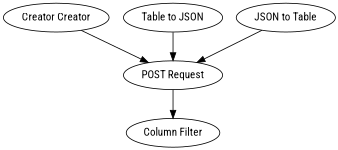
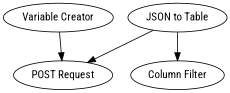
  digraph {
    fontname="Roboto Condensed"
    rankdir=TB
    node [fontname="Roboto Condensed"]
    edge [fontname="Roboto Condensed"]
-   n1 [label="Creator Creator"]
+   n1 [label="Variable Creator"]
    n2 [label="POST Request"]
-   n3 [label="Table to JSON"]
    n4 [label="JSON to Table"]
    n5 [label="Column Filter"]
    n1 -> n2
-   n3 -> n2
    n4 -> n2
-   n2 -> n5
+   n4 -> n5
  }
